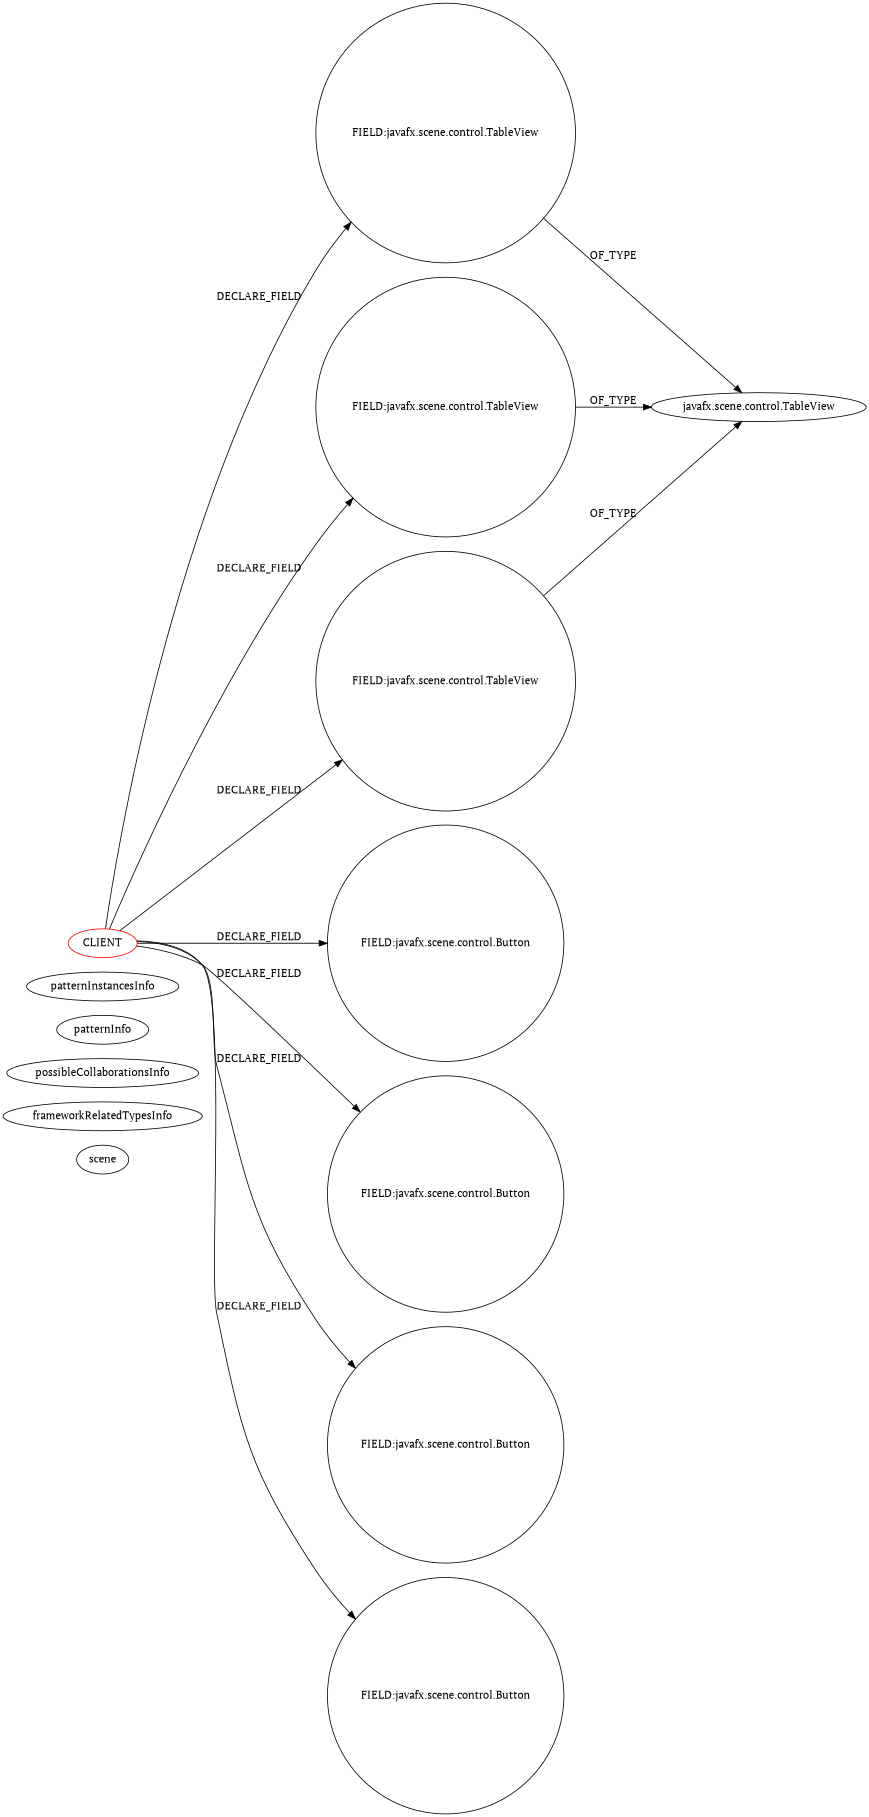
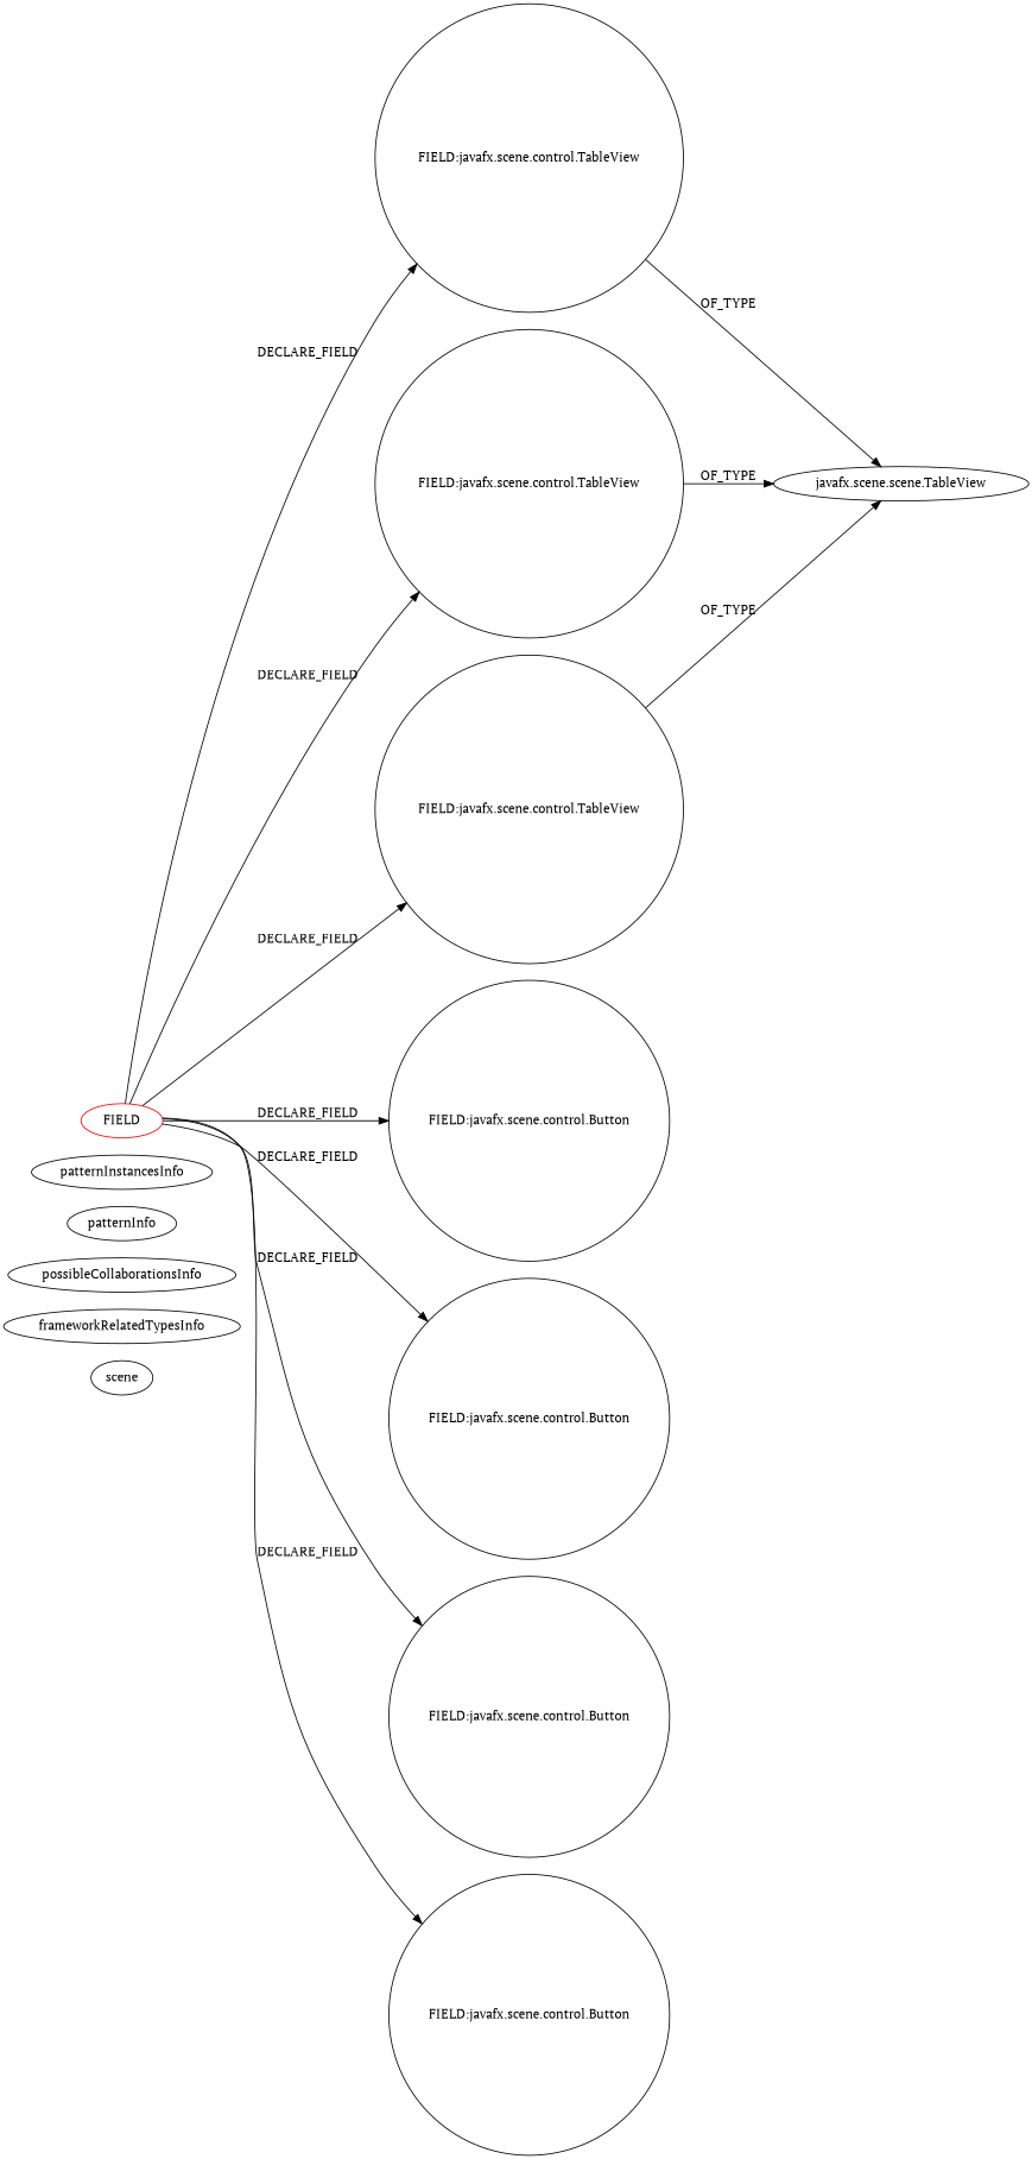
  digraph {
    fontname="PT Serif"
    rankdir=LR
    node [fontname="PT Serif" isFrameworkType=false vertexType=FIELD_DECLARATION]
    edge [fontname="PT Serif"]
    n1 [category=pattern graphId=511 isAnonymous=false label=scene possibleRelation=false isFrameworkType="" vertexType=""]
    frameworkRelatedTypesInfo [isFrameworkType="" vertexType=""]
    possibleCollaborationsInfo [isFrameworkType="" vertexType=""]
    patternInfo [frequency=3.0 patternRootClient=0 isFrameworkType="" vertexType=""]
    patternInstancesInfo [0="diogocs1-FPessoais~/diogocs1-FPessoais/FPessoais-master/FinancasPessoais/src/app/controllers/HomeController.java~HomeController~2490" 1="tgregerson-lc3~/tgregerson-lc3/lc3-master/LC3Sim/src/lc3sim/ui/UIFXMain.java~UIFXMain~4520" 2="bianconejo-CEFX~/bianconejo-CEFX/CEFX-master/src/cefx/CEPrincipalController.java~CEPrincipalController~2114" isFrameworkType="" vertexType=""]
-   n6 [label="javafx.scene.control.TableView" vertexType=FRAMEWORK_CLASS_TYPE]
+   n6 [label="javafx.scene.scene.TableView" vertexType=FRAMEWORK_CLASS_TYPE]
    n7 [label="FIELD:javafx.scene.control.TableView" shape=circle]
    n8 [label="FIELD:javafx.scene.control.TableView" shape=circle]
    n9 [label="FIELD:javafx.scene.control.TableView" shape=circle]
-   n10 [color=red label=CLIENT vertexType=ROOT_CLIENT_CLASS_DECLARATION]
+   n10 [color=red label=FIELD vertexType=ROOT_CLIENT_CLASS_DECLARATION]
    n11 [label="FIELD:javafx.scene.control.Button" shape=circle]
    n12 [label="FIELD:javafx.scene.control.Button" shape=circle]
    n13 [label="FIELD:javafx.scene.control.Button" shape=circle]
    n14 [label="FIELD:javafx.scene.control.Button" shape=circle]
    n7 -> n6 [label=OF_TYPE]
    n8 -> n6 [label=OF_TYPE]
    n9 -> n6 [label=OF_TYPE]
    n10 -> n7 [label=DECLARE_FIELD]
    n10 -> n8 [label=DECLARE_FIELD]
    n10 -> n9 [label=DECLARE_FIELD]
    n10 -> n11 [label=DECLARE_FIELD]
    n10 -> n12 [label=DECLARE_FIELD]
    n10 -> n13 [label=DECLARE_FIELD]
    n10 -> n14 [label=DECLARE_FIELD]
  }
